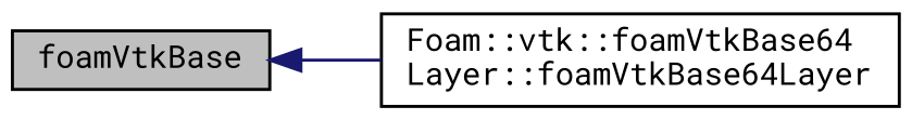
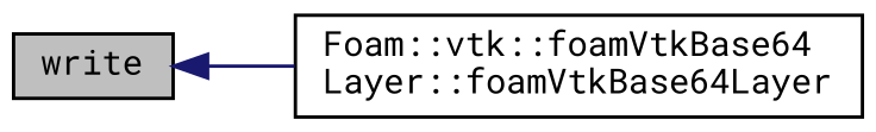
  digraph {
    rankdir=LR
    fontname="Roboto Mono"
    node [color=black fontname="Roboto Mono" fontsize=10 shape=record]
-   n1 [fillcolor=grey75 fontcolor=black height=0.2 label=foamVtkBase style=filled width=0.4]
+   n1 [fillcolor=grey75 fontcolor=black height=0.2 label=write style=filled width=0.4]
    n2 [height=0.2 label="Foam::vtk::foamVtkBase64\lLayer::foamVtkBase64Layer" width=0.4]
    n1 -> n2 [color=midnightblue dir=back fontname="Roboto Mono" fontsize=10 labelfontname=Helvetica labelfontsize=10 style=solid]
  }
